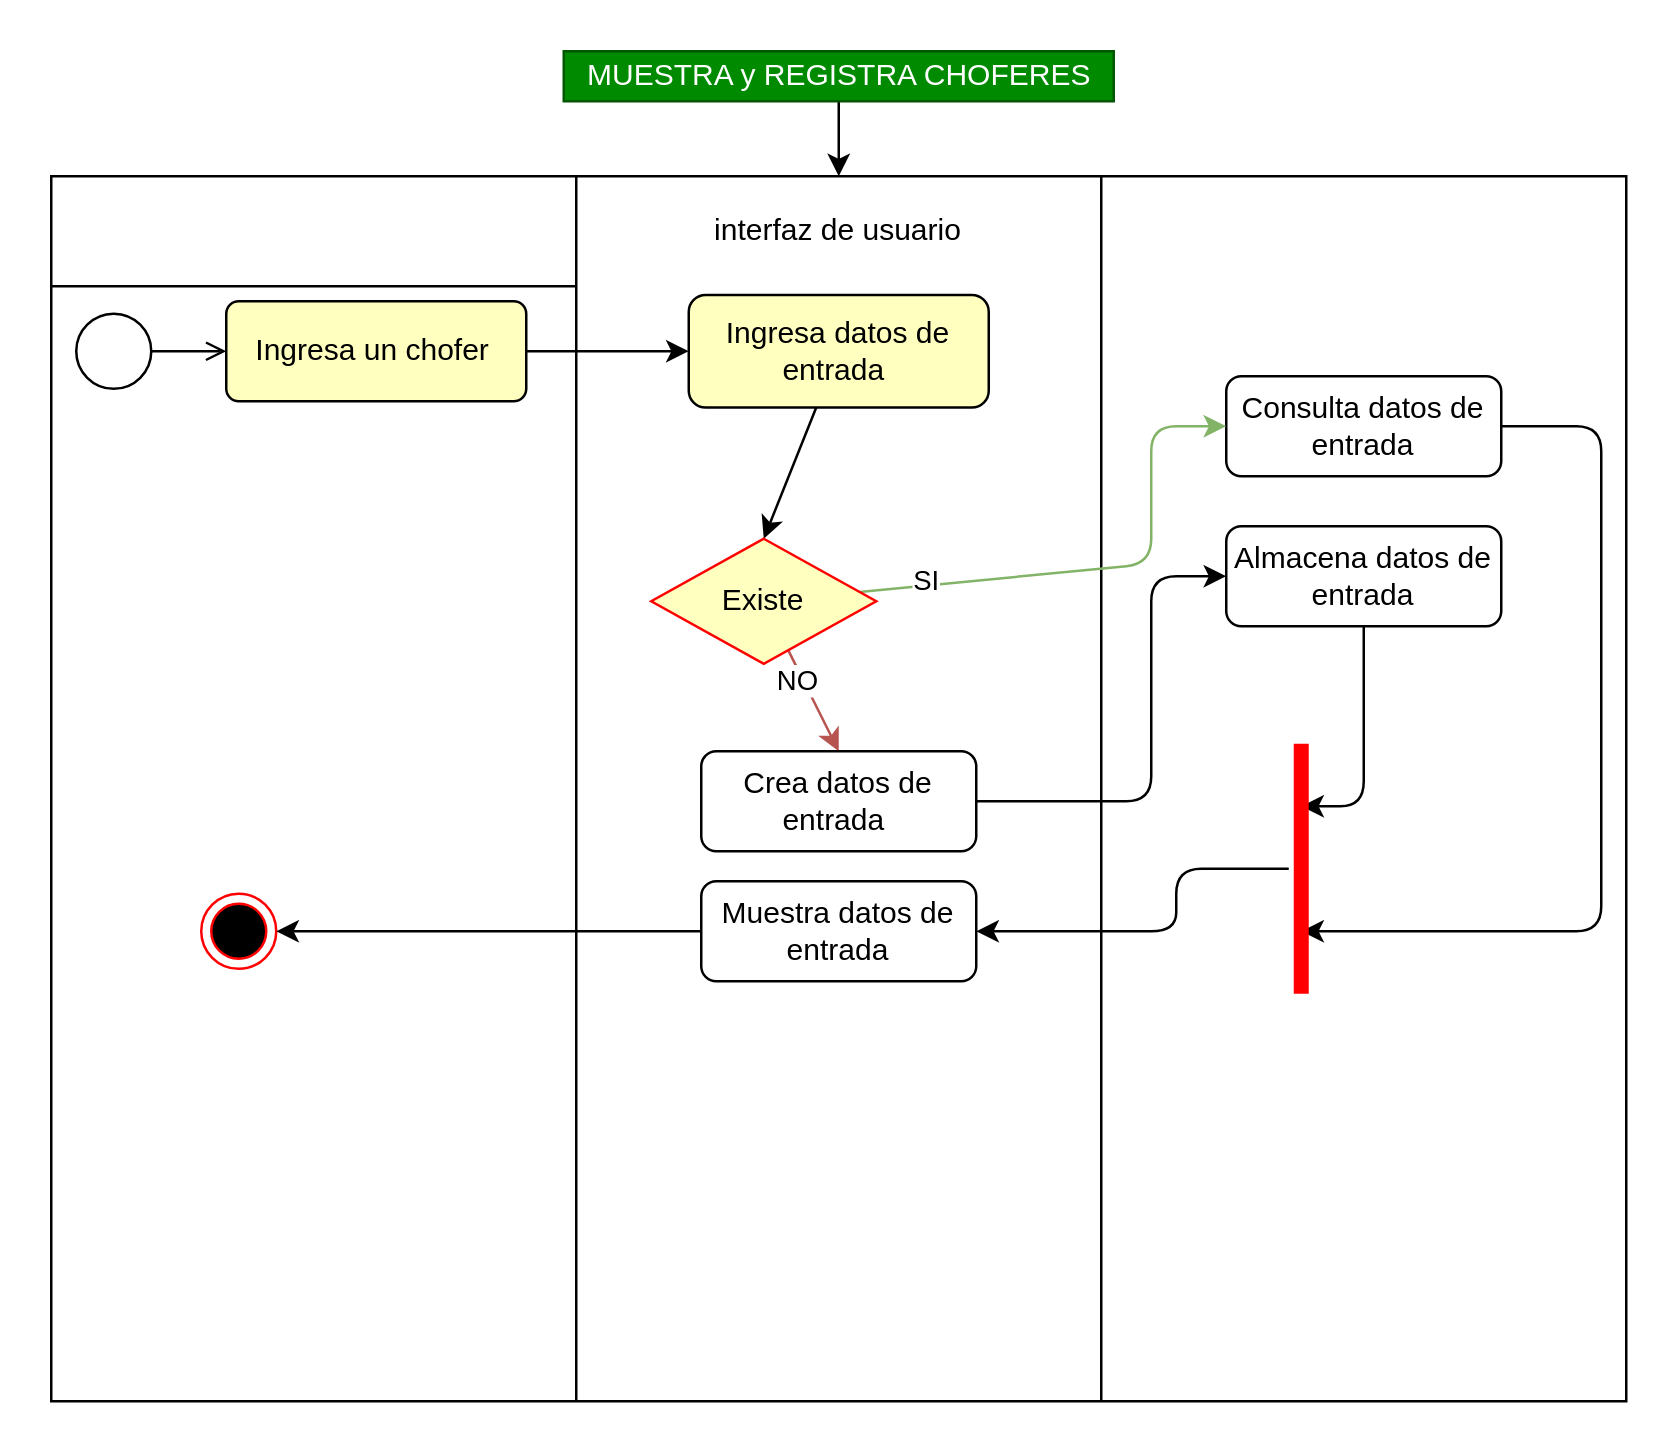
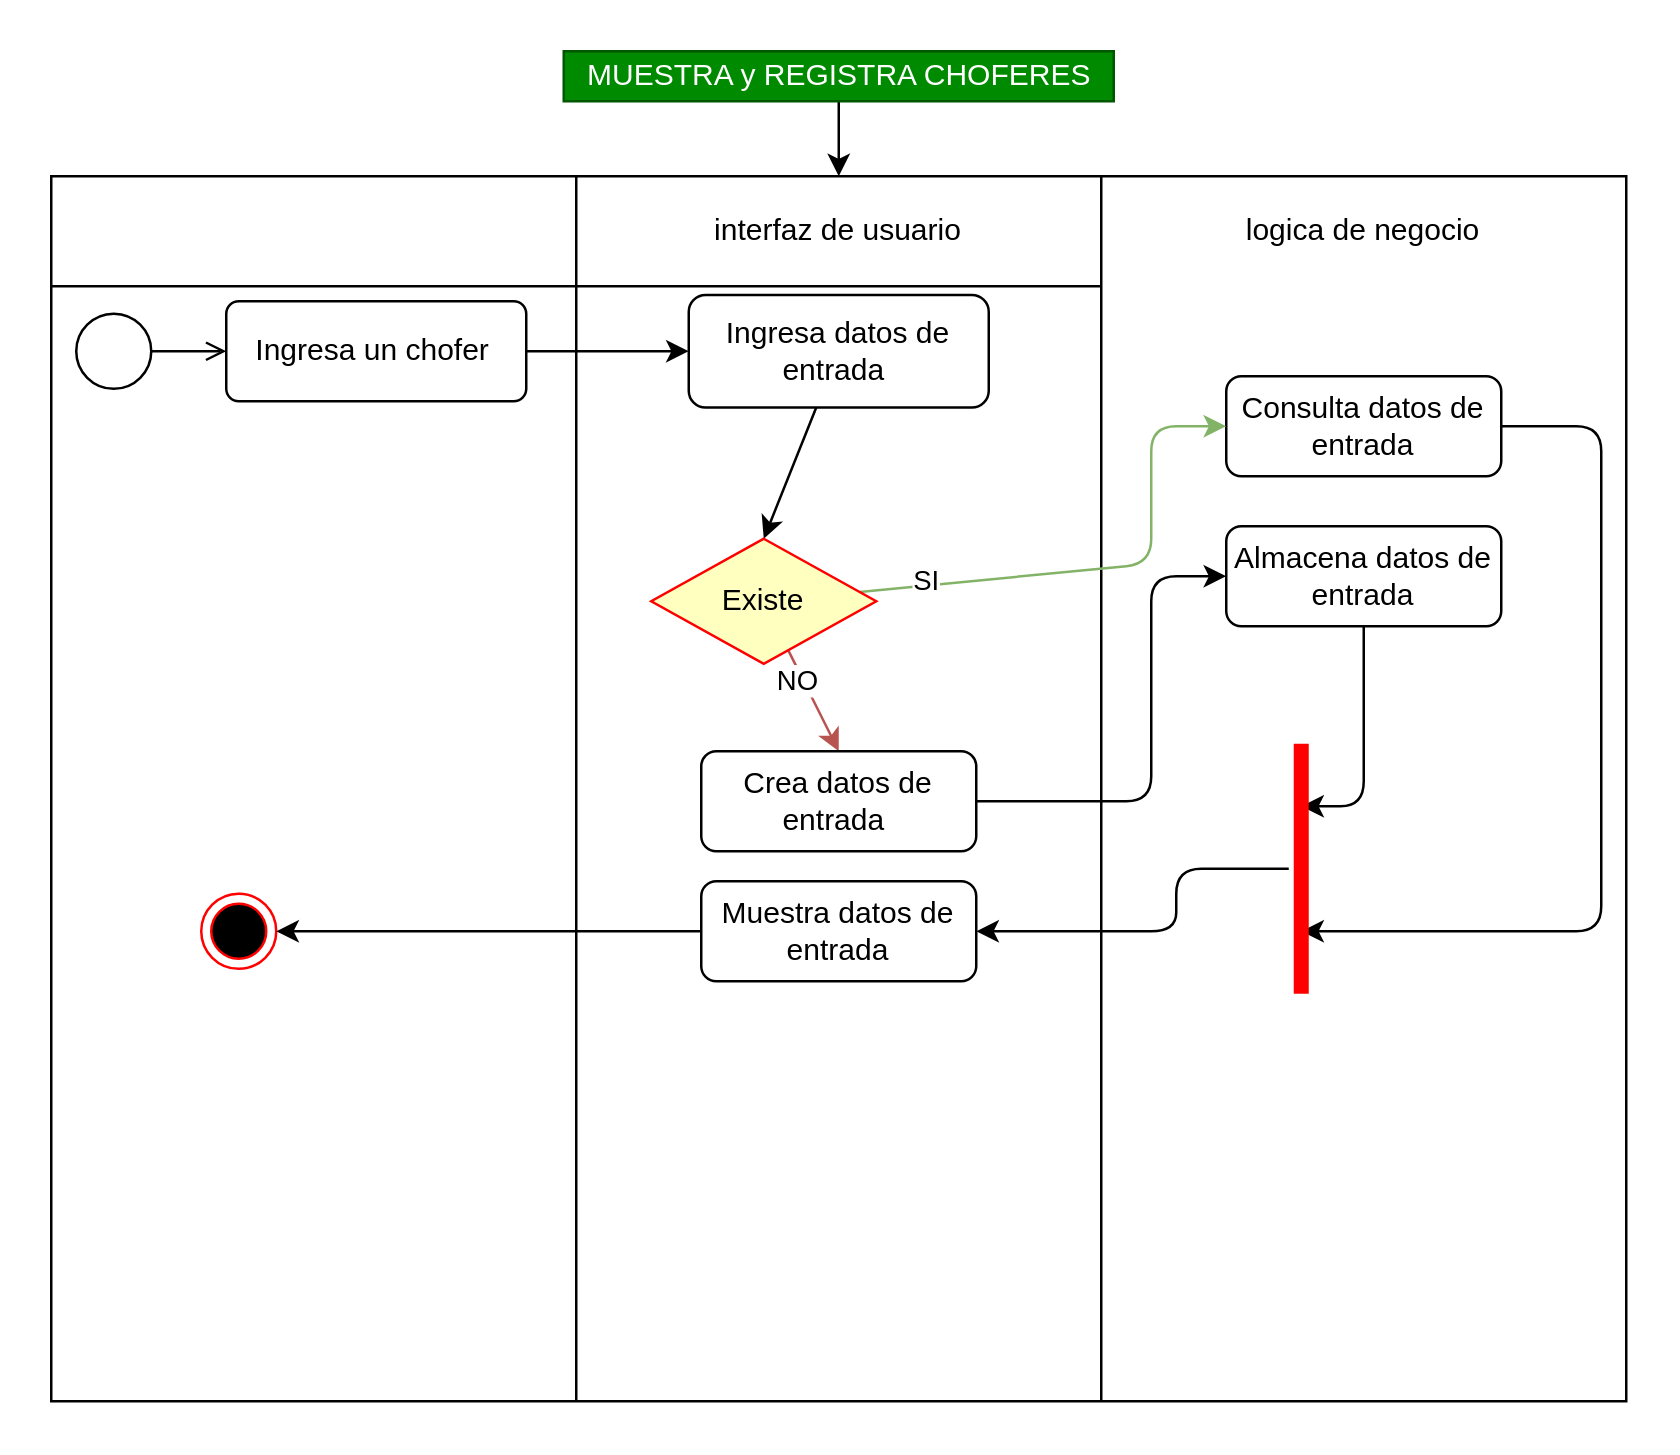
  <mxCell id="0" />
  <mxCell id="1" parent="0" />
  <mxCell id="2" value="" style="shape=table;startSize=0;container=1;collapsible=0;childLayout=tableLayout;" vertex="1" parent="1"><mxGeometry x="20" y="70" width="630" height="490" as="geometry" /></mxCell>
  <mxCell id="3" value="" style="shape=partialRectangle;collapsible=0;dropTarget=0;pointerEvents=0;fillColor=none;top=0;left=0;bottom=0;right=0;points=[[0,0.5],[1,0.5]];portConstraint=eastwest;" vertex="1" parent="2"><mxGeometry width="630" height="44" as="geometry" /></mxCell>
  <mxCell id="4" value="interfaz de usuario" style="shape=partialRectangle;html=1;whiteSpace=wrap;connectable=0;overflow=hidden;fillColor=none;top=0;left=0;bottom=0;right=0;pointerEvents=1;" vertex="1" parent="3"><mxGeometry x="210" width="210" height="44" as="geometry"><mxRectangle width="210" height="44" as="alternateBounds" /></mxGeometry></mxCell>
+ <mxCell id="5" value="logica de negocio" style="shape=partialRectangle;html=1;whiteSpace=wrap;connectable=0;overflow=hidden;fillColor=none;top=0;left=0;bottom=0;right=0;pointerEvents=1;" vertex="1" parent="3"><mxGeometry x="420" width="210" height="44" as="geometry"><mxRectangle width="210" height="44" as="alternateBounds" /></mxGeometry></mxCell>
  <mxCell id="6" value="" style="shape=partialRectangle;collapsible=0;dropTarget=0;pointerEvents=0;fillColor=none;top=0;left=0;bottom=0;right=0;points=[[0,0.5],[1,0.5]];portConstraint=eastwest;" vertex="1" parent="2"><mxGeometry y="44" width="630" height="446" as="geometry" /></mxCell>
  <mxCell id="7" value="" style="shape=partialRectangle;html=1;whiteSpace=wrap;connectable=0;overflow=hidden;fillColor=none;top=0;left=0;bottom=0;right=0;pointerEvents=1;" vertex="1" parent="6"><mxGeometry width="210" height="446" as="geometry"><mxRectangle width="210" height="446" as="alternateBounds" /></mxGeometry></mxCell>
  <mxCell id="8" value="" style="shape=partialRectangle;html=1;whiteSpace=wrap;connectable=0;overflow=hidden;fillColor=none;top=0;left=0;bottom=0;right=0;pointerEvents=1;" vertex="1" parent="6"><mxGeometry x="210" width="210" height="446" as="geometry"><mxRectangle width="210" height="446" as="alternateBounds" /></mxGeometry></mxCell>
  <mxCell id="9" value="" style="shape=partialRectangle;html=1;whiteSpace=wrap;connectable=0;overflow=hidden;fillColor=none;top=0;left=0;bottom=0;right=0;pointerEvents=1;" vertex="1" parent="6"><mxGeometry x="420" width="210" height="446" as="geometry"><mxRectangle width="210" height="446" as="alternateBounds" /></mxGeometry></mxCell>
  <mxCell id="10" style="edgeStyle=none;html=1;entryX=0.25;entryY=0.5;entryDx=0;entryDy=0;entryPerimeter=0;" edge="1" parent="1" source="11" target="33"><mxGeometry relative="1" as="geometry"><mxPoint x="545" y="370" as="targetPoint" /><Array as="points"><mxPoint x="640" y="170" /><mxPoint x="640" y="372" /></Array></mxGeometry></mxCell>
  <mxCell id="11" value="Consulta datos de entrada" style="rounded=1;whiteSpace=wrap;html=1;fillColor=#FFFFFF;fontColor=#000000;" vertex="1" parent="1"><mxGeometry x="490" y="150" width="110" height="40" as="geometry" /></mxCell>
  <mxCell id="12" style="edgeStyle=none;html=1;entryX=0;entryY=0.5;entryDx=0;entryDy=0;" edge="1" parent="1" source="13" target="20"><mxGeometry relative="1" as="geometry"><mxPoint x="280" y="140" as="targetPoint" /></mxGeometry></mxCell>
- <mxCell id="13" value="&lt;span style=&quot;color: rgb(0 , 0 , 0)&quot;&gt;Ingresa un chofer&amp;nbsp;&lt;/span&gt;" style="html=1;align=center;verticalAlign=middle;rounded=1;absoluteArcSize=1;arcSize=10;dashed=0;fillColor=#ffffc0;" vertex="1" parent="1"><mxGeometry x="90" y="120" width="120" height="40" as="geometry" /></mxCell>
+ <mxCell id="13" value="&lt;span style=&quot;color: rgb(0 , 0 , 0)&quot;&gt;Ingresa un chofer&amp;nbsp;&lt;/span&gt;" style="html=1;align=center;verticalAlign=middle;rounded=1;absoluteArcSize=1;arcSize=10;dashed=0;fillColor=#FFFFFF;" vertex="1" parent="1"><mxGeometry x="90" y="120" width="120" height="40" as="geometry" /></mxCell>
  <mxCell id="14" value="" style="ellipse;html=1;fillColor=#FFFFFF;" vertex="1" parent="1"><mxGeometry x="30" y="125" width="30" height="30" as="geometry" /></mxCell>
  <mxCell id="15" value="" style="endArrow=open;html=1;rounded=0;align=center;verticalAlign=top;endFill=0;labelBackgroundColor=none;endSize=6;entryX=0;entryY=0.5;entryDx=0;entryDy=0;" edge="1" parent="1" source="14" target="13"><mxGeometry relative="1" as="geometry"><mxPoint x="90" y="135" as="targetPoint" /></mxGeometry></mxCell>
  <mxCell id="16" value="" style="ellipse;html=1;shape=endState;fillColor=#000000;strokeColor=#ff0000;" vertex="1" parent="1"><mxGeometry x="80" y="357" width="30" height="30" as="geometry" /></mxCell>
  <mxCell id="17" value="" style="edgeStyle=none;html=1;" edge="1" parent="1" source="18" target="3"><mxGeometry relative="1" as="geometry" /></mxCell>
  <mxCell id="18" value="MUESTRA y REGISTRA CHOFERES" style="text;html=1;resizable=0;autosize=1;align=center;verticalAlign=middle;points=[];rounded=0;fillColor=#008a00;fontColor=#ffffff;strokeColor=#005700;" vertex="1" parent="1"><mxGeometry x="225" y="20" width="220" height="20" as="geometry" /></mxCell>
  <mxCell id="19" style="edgeStyle=none;html=1;entryX=0.5;entryY=0;entryDx=0;entryDy=0;" edge="1" parent="1" source="20" target="25"><mxGeometry relative="1" as="geometry" /></mxCell>
- <mxCell id="20" value="Ingresa datos de entrada&amp;nbsp;" style="whiteSpace=wrap;html=1;fillColor=#ffffc0;fontColor=#000000;rounded=1;" vertex="1" parent="1"><mxGeometry x="275" y="117.5" width="120" height="45" as="geometry" /></mxCell>
+ <mxCell id="20" value="Ingresa datos de entrada&amp;nbsp;" style="whiteSpace=wrap;html=1;fillColor=#FFFFFF;fontColor=#000000;rounded=1;" vertex="1" parent="1"><mxGeometry x="275" y="117.5" width="120" height="45" as="geometry" /></mxCell>
  <mxCell id="21" style="edgeStyle=none;html=1;entryX=0;entryY=0.5;entryDx=0;entryDy=0;fillColor=#d5e8d4;gradientColor=#97d077;strokeColor=#82b366;" edge="1" parent="1" source="25" target="11"><mxGeometry relative="1" as="geometry"><Array as="points"><mxPoint x="460" y="225" /><mxPoint x="460" y="170" /></Array></mxGeometry></mxCell>
  <mxCell id="22" value="SI" style="edgeLabel;html=1;align=center;verticalAlign=middle;resizable=0;points=[];" vertex="1" connectable="0" parent="21"><mxGeometry x="-0.739" y="2" relative="1" as="geometry"><mxPoint as="offset" /></mxGeometry></mxCell>
  <mxCell id="23" style="edgeStyle=none;html=1;entryX=0.5;entryY=0;entryDx=0;entryDy=0;fillColor=#f8cecc;strokeColor=#b85450;gradientColor=#ea6b66;" edge="1" parent="1" source="25" target="29"><mxGeometry relative="1" as="geometry" /></mxCell>
  <mxCell id="24" value="NO&amp;nbsp;" style="edgeLabel;html=1;align=center;verticalAlign=middle;resizable=0;points=[];" vertex="1" connectable="0" parent="23"><mxGeometry x="-0.406" y="-1" relative="1" as="geometry"><mxPoint as="offset" /></mxGeometry></mxCell>
  <mxCell id="25" value="&lt;span style=&quot;color: rgb(0 , 0 , 0)&quot;&gt;Existe&lt;/span&gt;" style="rhombus;whiteSpace=wrap;html=1;fillColor=#ffffc0;strokeColor=#ff0000;" vertex="1" parent="1"><mxGeometry x="260" y="215" width="90" height="50" as="geometry" /></mxCell>
  <mxCell id="26" style="edgeStyle=none;html=1;entryX=1;entryY=0.5;entryDx=0;entryDy=0;" edge="1" parent="1" source="27" target="16"><mxGeometry relative="1" as="geometry" /></mxCell>
  <mxCell id="27" value="Muestra datos de entrada" style="rounded=1;whiteSpace=wrap;html=1;fillColor=#FFFFFF;fontColor=#000000;" vertex="1" parent="1"><mxGeometry x="280" y="352" width="110" height="40" as="geometry" /></mxCell>
  <mxCell id="28" style="edgeStyle=none;html=1;entryX=0;entryY=0.5;entryDx=0;entryDy=0;" edge="1" parent="1" source="29" target="31"><mxGeometry relative="1" as="geometry"><Array as="points"><mxPoint x="460" y="320" /><mxPoint x="460" y="230" /></Array></mxGeometry></mxCell>
  <mxCell id="29" value="Crea datos de entrada&amp;nbsp;" style="rounded=1;whiteSpace=wrap;html=1;fillColor=#FFFFFF;fontColor=#000000;" vertex="1" parent="1"><mxGeometry x="280" y="300" width="110" height="40" as="geometry" /></mxCell>
  <mxCell id="30" style="edgeStyle=none;html=1;entryX=0.75;entryY=0.5;entryDx=0;entryDy=0;entryPerimeter=0;" edge="1" parent="1" source="31" target="33"><mxGeometry relative="1" as="geometry"><Array as="points"><mxPoint x="545" y="322" /></Array></mxGeometry></mxCell>
  <mxCell id="31" value="Almacena datos de entrada" style="rounded=1;whiteSpace=wrap;html=1;fillColor=#FFFFFF;fontColor=#000000;" vertex="1" parent="1"><mxGeometry x="490" y="210" width="110" height="40" as="geometry" /></mxCell>
  <mxCell id="32" style="edgeStyle=none;html=1;entryX=1;entryY=0.5;entryDx=0;entryDy=0;" edge="1" parent="1" source="33" target="27"><mxGeometry relative="1" as="geometry"><Array as="points"><mxPoint x="470" y="347" /><mxPoint x="470" y="372" /></Array></mxGeometry></mxCell>
  <mxCell id="33" value="" style="shape=line;html=1;strokeWidth=6;strokeColor=#ff0000;rotation=-90;" vertex="1" parent="1"><mxGeometry x="470" y="342" width="100" height="10" as="geometry" /></mxCell>
